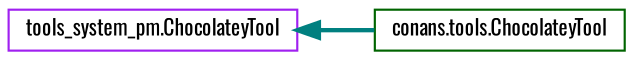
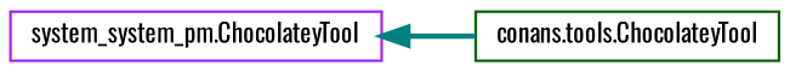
  digraph {
    rankdir=LR
    fontname=Oswald
    node [fillcolor=white fontname=Oswald fontsize=10 shape=record style=filled]
-   n1 [color=purple height=0.2 label="tools_system_pm.ChocolateyTool" width=0.4]
+   n1 [color=purple height=0.2 label="system_system_pm.ChocolateyTool" width=0.4]
    n2 [color=darkgreen height=0.2 label="conans.tools.ChocolateyTool" width=0.4]
    n1 -> n2 [color=teal dir=back fontname=Oswald fontsize=10 labelfontname=Helvetica labelfontsize=10 style=bold]
  }
